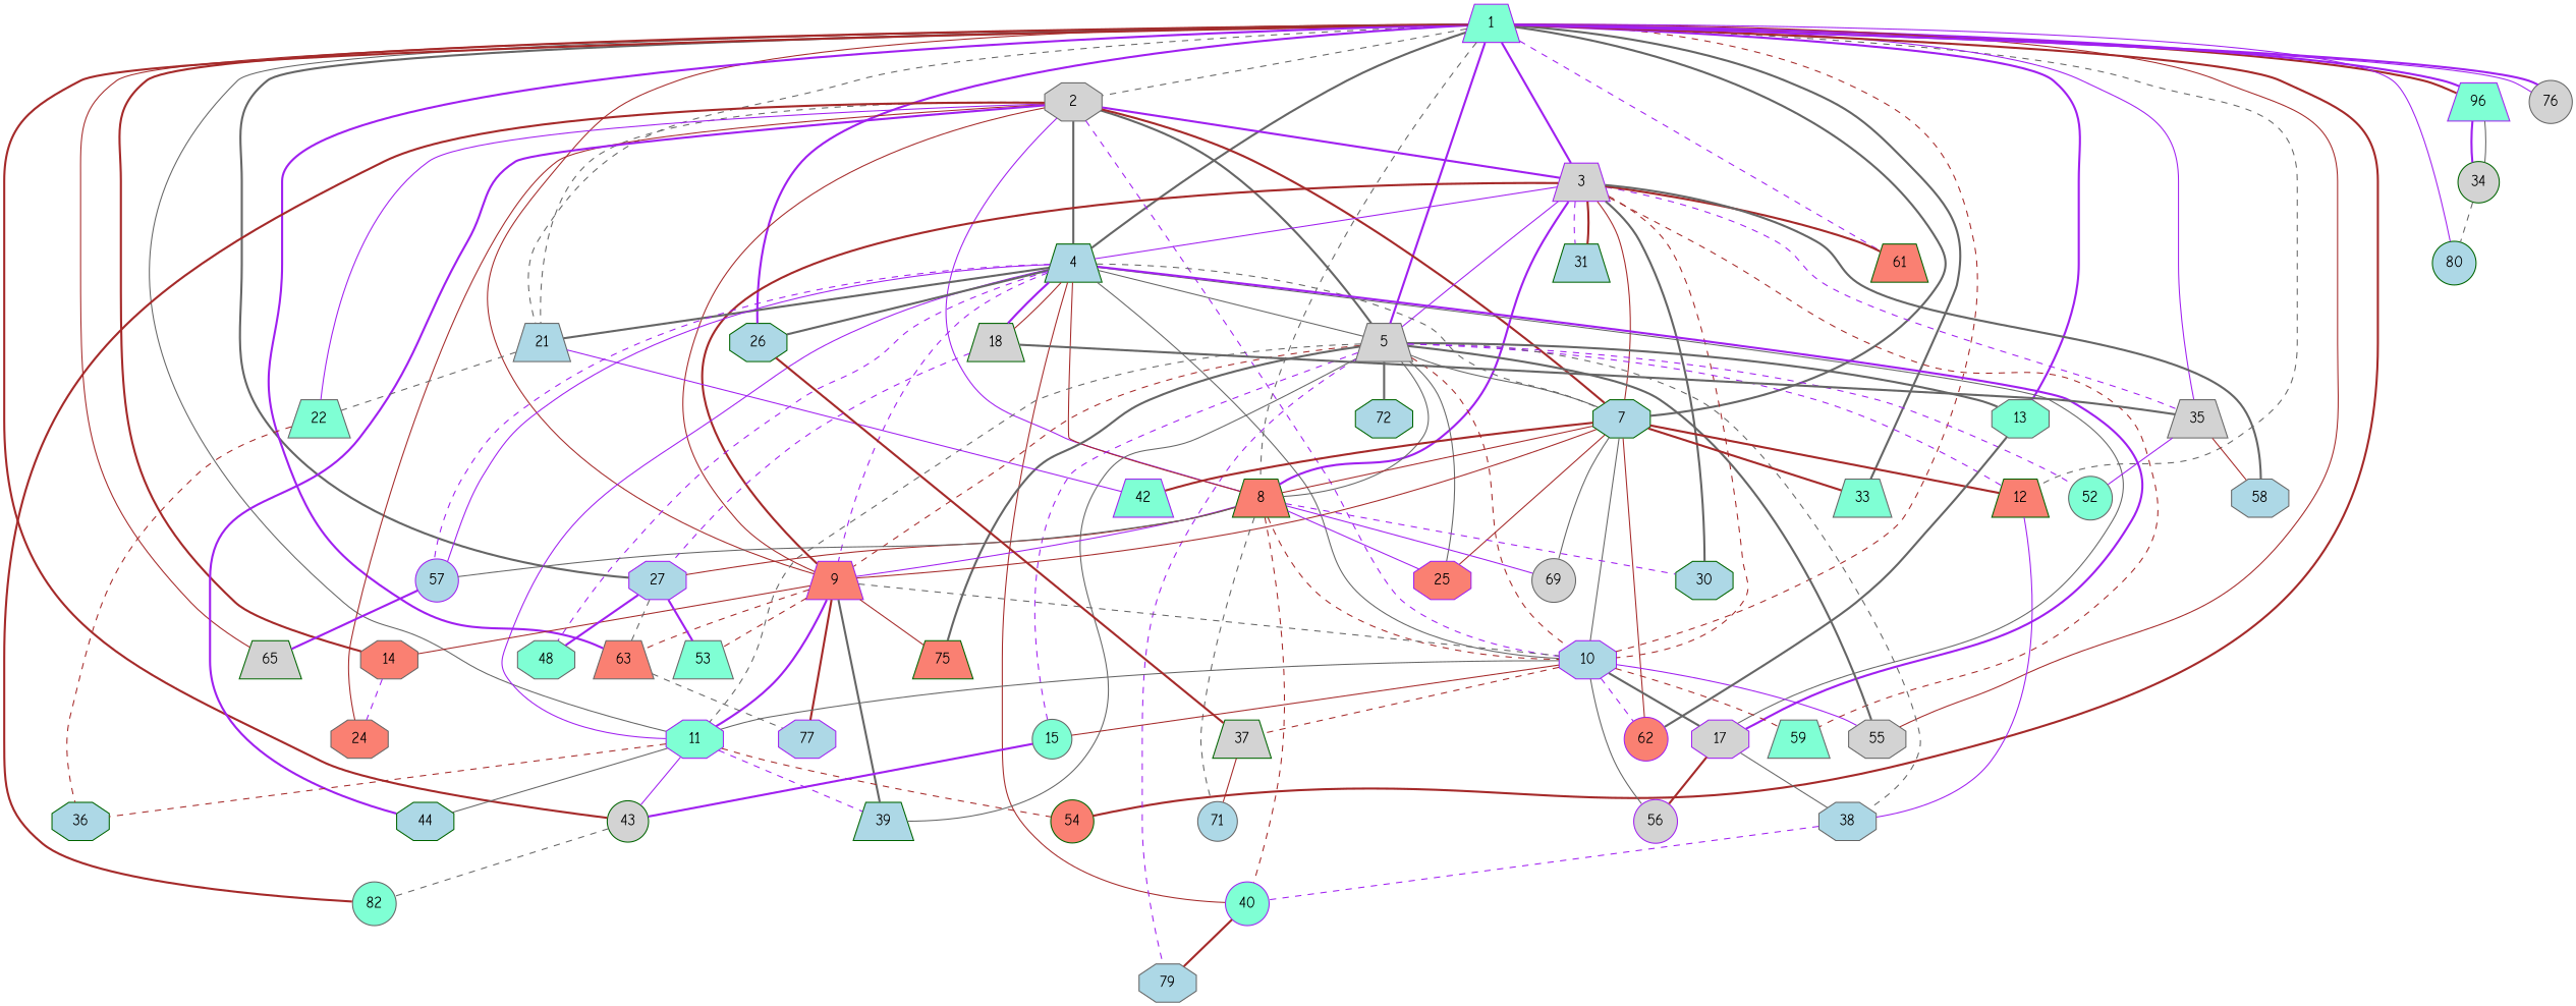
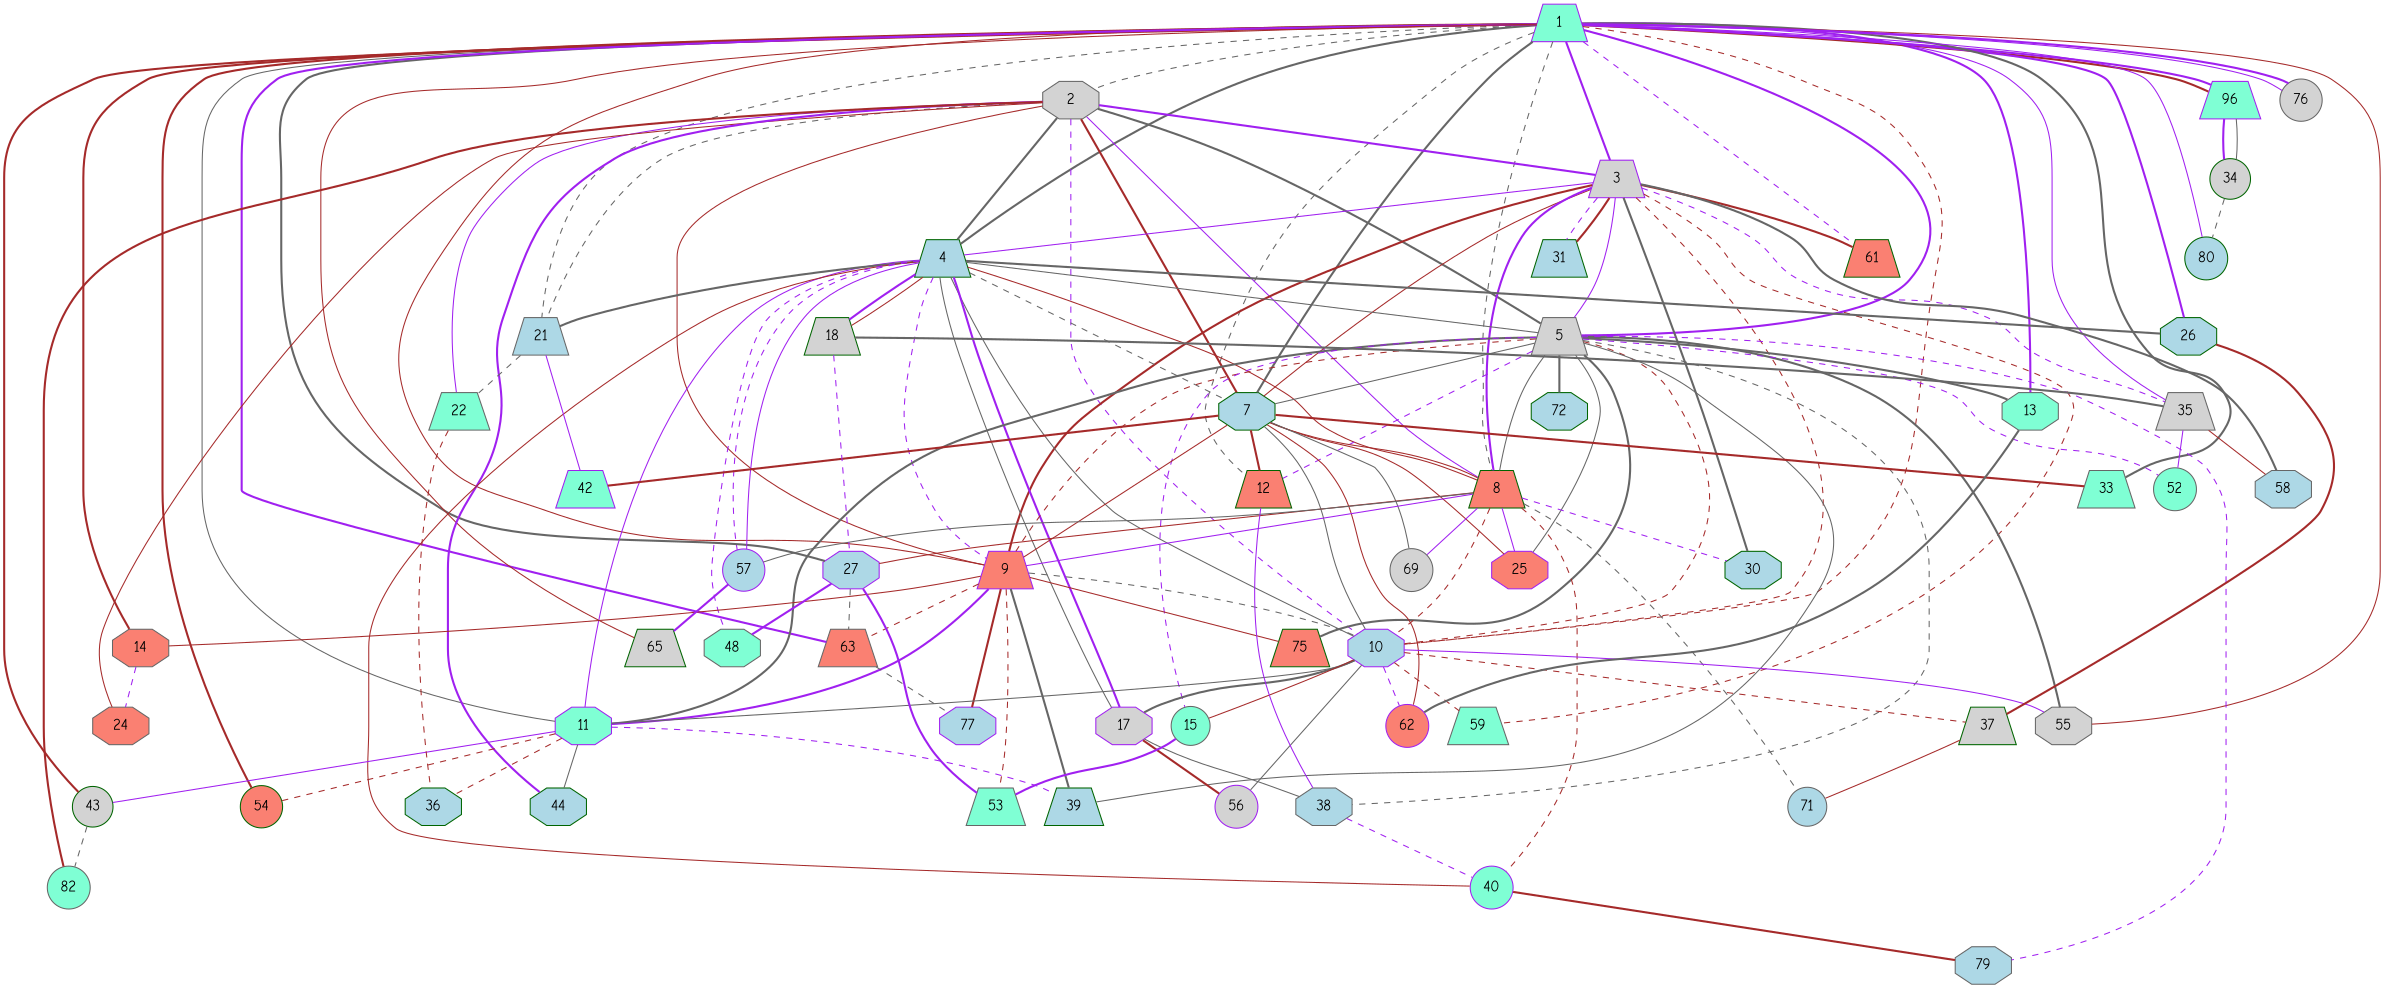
  graph {
    fontname="Comic Neue"
    node [color=gray40 fillcolor=lightblue fontname="Comic Neue" shape=trapezium style=filled]
    edge [color=purple fontname="Comic Neue" style=bold]
    1 [color=purple fillcolor=aquamarine super="+23"]
    2 [fillcolor=lightgrey shape=octagon super="+50"]
    3 [color=purple fillcolor=lightgrey super="+73"]
    4 [color=darkgreen super="+32"]
    5 [fillcolor=lightgrey super="+6"]
    7 [color=darkgreen shape=octagon super="+66"]
    8 [color=darkgreen fillcolor=salmon super="+78"]
    9 [color=purple fillcolor=salmon super="+41"]
    10 [color=purple shape=octagon super="+28"]
    11 [color=purple fillcolor=aquamarine shape=octagon super="+20"]
    12 [color=darkgreen fillcolor=salmon super="+19"]
    13 [fillcolor=aquamarine shape=octagon]
    14 [fillcolor=salmon shape=octagon]
    n14 [color=purple fillcolor=aquamarine label=96]
    21 [super="+29"]
    26 [color=darkgreen shape=octagon]
    27 [color=purple shape=octagon super="+49"]
    33 [fillcolor=aquamarine]
    35 [fillcolor=lightgrey super="+51"]
    43 [color=darkgreen fillcolor=lightgrey shape=circle super="+45"]
    54 [color=darkgreen fillcolor=salmon shape=circle]
    55 [fillcolor=lightgrey shape=octagon super="+64"]
    61 [color=darkgreen fillcolor=salmon]
    63 [fillcolor=salmon super="+70"]
    65 [color=darkgreen fillcolor=lightgrey super="+68"]
    76 [fillcolor=lightgrey shape=circle]
    80 [color=darkgreen shape=circle]
    22 [fillcolor=aquamarine]
    24 [fillcolor=salmon shape=octagon]
    44 [color=darkgreen shape=octagon]
    82 [fillcolor=aquamarine shape=circle]
    30 [color=darkgreen shape=octagon]
    31 [color=darkgreen]
    58 [shape=octagon]
    59 [fillcolor=aquamarine]
    17 [color=purple fillcolor=lightgrey shape=octagon super="+60"]
    18 [color=darkgreen fillcolor=lightgrey]
    40 [color=purple fillcolor=aquamarine shape=circle super="+47"]
    48 [fillcolor=aquamarine shape=octagon]
    57 [color=purple shape=circle]
    15 [fillcolor=aquamarine shape=circle]
    25 [color=purple fillcolor=salmon shape=octagon super="+81"]
    38 [shape=octagon super="+67"]
    39 [color=darkgreen super="+46"]
    52 [fillcolor=aquamarine shape=circle]
    72 [color=darkgreen shape=octagon]
    75 [color=darkgreen fillcolor=salmon]
    79 [shape=octagon]
    42 [color=purple fillcolor=aquamarine]
    62 [color=purple fillcolor=salmon shape=circle super="+74"]
    69 [fillcolor=lightgrey shape=circle]
    71 [shape=circle]
    53 [fillcolor=aquamarine]
    77 [color=purple shape=octagon]
    37 [color=darkgreen fillcolor=lightgrey]
    56 [color=purple fillcolor=lightgrey shape=circle]
    36 [color=darkgreen shape=octagon]
    34 [color=darkgreen fillcolor=lightgrey shape=circle]
    1 -- 2 [color=gray40 style=dashed]
    1 -- 3
    1 -- 4 [color=gray40 weight=2]
    1 -- 5 [weight=2]
    1 -- 7 [color=gray40]
    1 -- 8 [color=gray40 style=dashed]
    1 -- 9 [color=brown style=solid]
    1 -- 10 [color=brown style=dashed weight=2]
    1 -- 11 [color=gray40 style=solid]
    1 -- 12 [color=gray40 style=dashed]
    1 -- 13
    1 -- 14 [color=brown]
    1 -- n14 [color=brown]
    1 -- n14
    1 -- 21 [color=gray40 style=dashed]
    1 -- 26
    1 -- 27 [color=gray40]
    1 -- 33 [color=gray40]
    1 -- 35 [style=solid]
    1 -- 43 [color=brown]
    1 -- 54 [color=brown]
    1 -- 55 [color=brown style=solid]
    1 -- 61 [style=dashed]
    1 -- 63
    1 -- 65 [color=brown style=solid weight=2]
    1 -- 76 [style=solid]
    1 -- 76
    1 -- 80 [style=solid]
    2 -- 3
    2 -- 4 [color=gray40]
    2 -- 5 [color=gray40 weight=3]
    2 -- 7 [color=brown]
    2 -- 8 [style=solid]
    2 -- 9 [color=brown style=solid]
    2 -- 10 [style=dashed]
    2 -- 21 [color=gray40 style=dashed]
    2 -- 22 [style=solid]
    2 -- 24 [color=brown style=solid]
    2 -- 44
    2 -- 82 [color=brown]
    3 -- 4 [style=solid]
    3 -- 5 [style=solid weight=2]
    3 -- 7 [color=brown style=solid]
    3 -- 8
    3 -- 9 [color=brown]
    3 -- 10 [color=brown style=dashed weight=2]
    3 -- 35 [style=dashed]
    3 -- 61 [color=brown]
    3 -- 30 [color=gray40]
    3 -- 31 [style=dashed]
    3 -- 31 [color=brown]
    3 -- 58 [color=gray40]
    3 -- 59 [color=brown style=dashed]
    4 -- 5 [color=gray40 style=solid weight=2]
    4 -- 7 [color=gray40 style=dashed]
    4 -- 8 [color=brown style=solid]
    4 -- 9 [style=dashed]
    4 -- 10 [color=gray40 style=solid]
    4 -- 11 [style=solid]
    4 -- 21 [color=gray40]
    4 -- 26 [color=gray40]
    4 -- 17 [color=gray40 style=solid]
    4 -- 17
    4 -- 18
    4 -- 18 [color=brown style=solid]
    4 -- 40 [color=brown style=solid]
    4 -- 48 [style=dashed]
    4 -- 57 [style=dashed]
    4 -- 57 [style=solid]
    5 -- 7 [color=gray40 style=solid weight=3]
    5 -- 8 [color=gray40 style=solid weight=2]
    5 -- 9 [color=brown style=dashed weight=2]
    5 -- 10 [color=brown style=dashed weight=2]
-   5 -- 11 [color=gray40 style=dashed]
+   5 -- 11 [color=gray40]
    5 -- 12 [style=dashed]
    5 -- 13 [color=gray40]
    5 -- 55 [color=gray40]
    5 -- 15 [style=dashed]
    5 -- 25 [color=gray40 style=solid]
    5 -- 38 [color=gray40 style=dashed]
    5 -- 39 [color=gray40 style=solid]
    5 -- 52 [style=dashed]
    5 -- 72 [color=gray40 weight=2]
    5 -- 75 [color=gray40]
    5 -- 79 [style=dashed]
    7 -- 8 [color=brown style=solid]
    7 -- 9 [color=brown style=solid]
    7 -- 10 [color=gray40 style=solid]
    7 -- 12 [color=brown]
    7 -- 33 [color=brown]
    7 -- 25 [color=brown style=solid]
    7 -- 42 [color=brown]
    7 -- 62 [color=brown style=solid]
    7 -- 69 [color=gray40 style=solid]
    8 -- 9 [style=solid]
    8 -- 10 [color=brown style=dashed]
    8 -- 27 [color=brown style=solid]
    8 -- 30 [style=dashed]
    8 -- 40 [color=brown style=dashed]
    8 -- 57 [color=gray40 style=solid]
    8 -- 25 [style=solid]
    8 -- 69 [style=solid]
    8 -- 71 [color=gray40 style=dashed]
    9 -- 10 [color=gray40 style=dashed]
    9 -- 11
    9 -- 14 [color=brown style=solid]
    9 -- 63 [color=brown style=dashed]
    9 -- 39 [color=gray40]
    9 -- 75 [color=brown style=solid]
    9 -- 53 [color=brown style=dashed]
    9 -- 77 [color=brown]
    10 -- 11 [color=gray40 style=solid]
    10 -- 55 [style=solid]
    10 -- 59 [color=brown style=dashed]
    10 -- 17 [color=gray40]
    10 -- 15 [color=brown style=solid]
    10 -- 62 [style=dashed]
    10 -- 37 [color=brown style=dashed]
    10 -- 56 [color=gray40 style=solid]
    11 -- 43 [style=solid]
    11 -- 54 [color=brown style=dashed]
    11 -- 44 [color=gray40 style=solid]
    11 -- 39 [style=dashed]
    11 -- 36 [color=brown style=dashed]
    12 -- 38 [style=solid]
    13 -- 62 [color=gray40]
    14 -- 24 [style=dashed]
    n14 -- 34
    n14 -- 34 [color=gray40 style=solid]
    21 -- 22 [color=gray40 style=dashed]
    21 -- 42 [style=solid]
    26 -- 37 [color=brown]
    27 -- 63 [color=gray40 style=dashed]
    27 -- 48
    27 -- 53
    35 -- 58 [color=brown style=solid]
    35 -- 52 [style=solid]
    43 -- 82 [color=gray40 style=dashed]
    63 -- 77 [color=gray40 style=dashed]
    22 -- 36 [color=brown style=dashed]
    17 -- 38 [color=gray40 style=solid]
    17 -- 56 [color=brown]
    18 -- 27 [style=dashed]
    18 -- 35 [color=gray40]
    40 -- 79 [color=brown]
    57 -- 65
-   15 -- 43
+   15 -- 53
    38 -- 40 [style=dashed]
    37 -- 71 [color=brown style=solid]
    34 -- 80 [color=gray40 style=dashed]
  }
